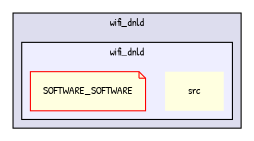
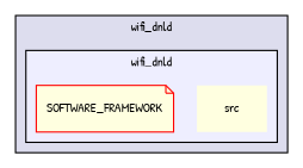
  digraph {
    compound=true
    fontname="Patrick Hand"
    node [fontname="Patrick Hand" fontsize=10 style=filled fillcolor=lightyellow]
    n1 [label=src shape=plaintext]
-   n2 [color=red label=SOFTWARE_SOFTWARE shape=note]
+   n2 [color=red label=SOFTWARE_FRAMEWORK shape=note]
    subgraph cluster_1 {
      bgcolor="#ddddee"
      fontsize=10
      label=wifi_dnld
      pencolor=black
      subgraph cluster_2 {
        bgcolor="#eeeeff"
        fontsize=10
        pencolor=black
        n1
        n2
      }
    }
  }
